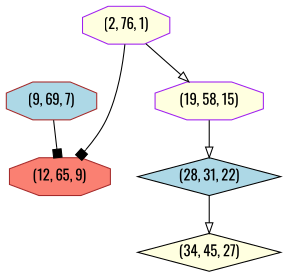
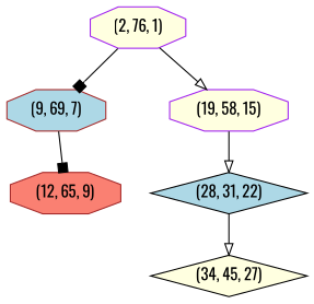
  digraph {
    fontname=Oswald
    node [color=brown fillcolor=lightyellow fontname=Oswald shape=octagon style=filled]
    edge [arrowhead=onormal fontname=Oswald]
    "(9, 69, 7)" [fillcolor=lightblue]
    "(2, 76, 1)" [color=purple]
    "(19, 58, 15)" [color=purple]
    "(12, 65, 9)" [fillcolor=salmon]
    n5 [color=black fillcolor=lightblue label="(28, 31, 22)" shape=diamond]
    "(34, 45, 27)" [color=black shape=diamond]
    "(9, 69, 7)" -> "(12, 65, 9)" [arrowhead=box]
-   "(2, 76, 1)" -> "(12, 65, 9)" [arrowhead=box]
+   "(2, 76, 1)" -> "(9, 69, 7)" [arrowhead=box]
    "(2, 76, 1)" -> "(19, 58, 15)"
    "(19, 58, 15)" -> n5
    n5 -> "(34, 45, 27)"
  }
